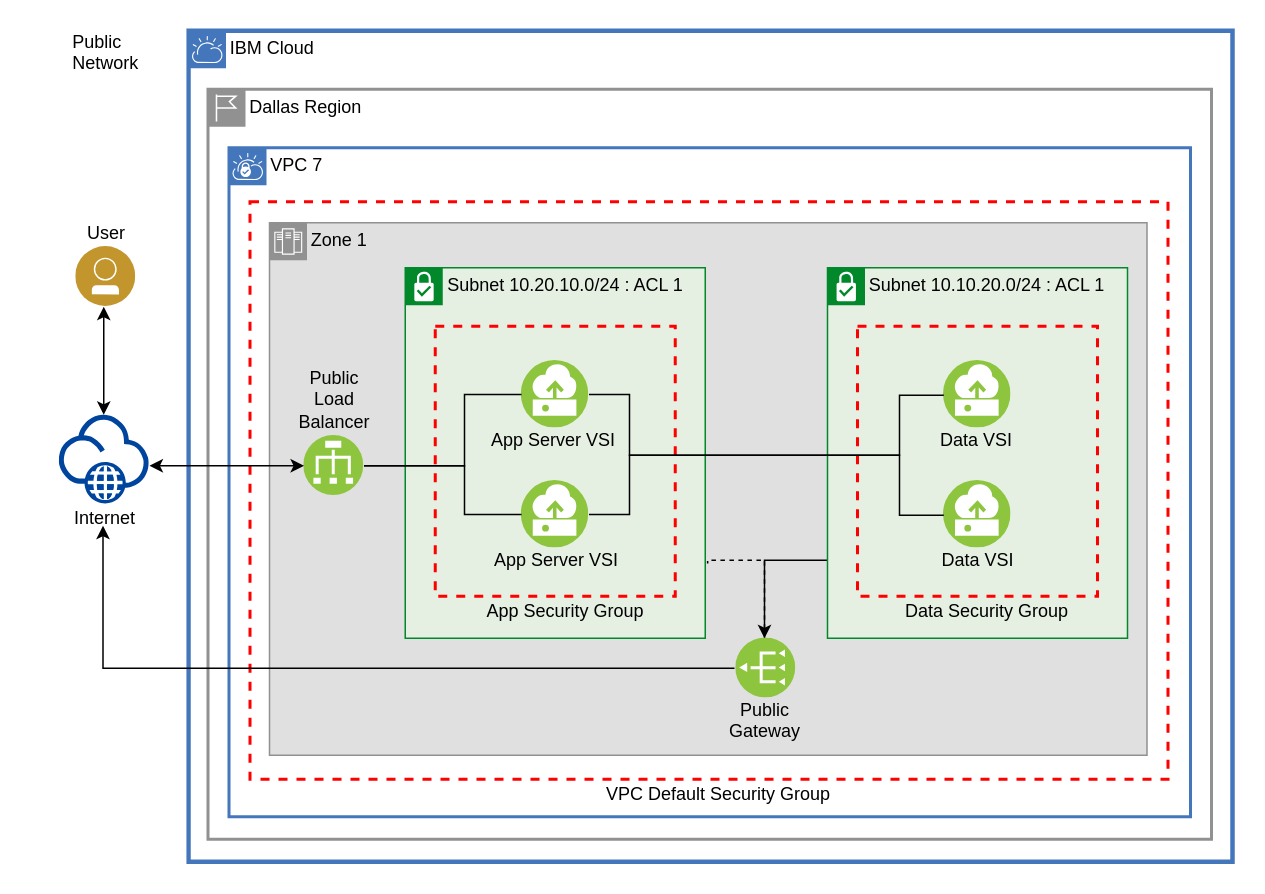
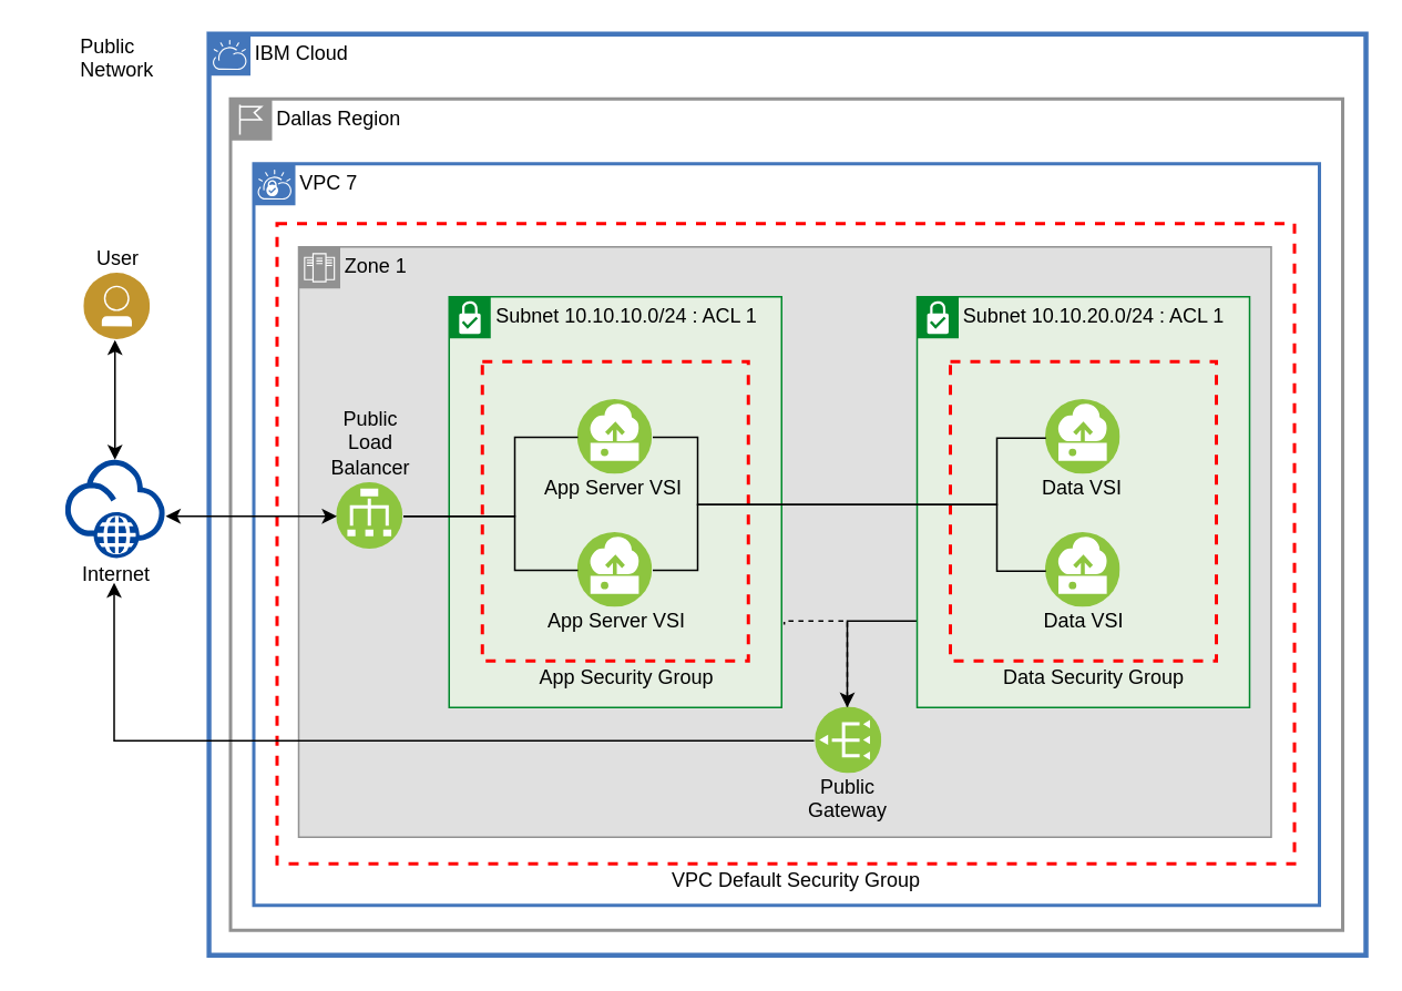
  <mxCell id="0" />
  <mxCell id="1" parent="0" />
  <mxCell id="2" value="IBM Cloud" style="shape=mxgraph.ibm.box;prType=cloud;fontStyle=0;verticalAlign=top;align=left;spacingLeft=32;spacingTop=4;fillColor=none;rounded=0;whiteSpace=wrap;html=1;strokeColor=#4376BB;strokeWidth=3;dashed=0;container=1;spacing=-4;collapsible=0;" parent="1" vertex="1"><mxGeometry x="125" y="20" width="696" height="554" as="geometry" /></mxCell>
  <mxCell id="3" value="Dallas Region" style="shape=mxgraph.ibm.box;prType=region;fontStyle=0;verticalAlign=top;align=left;spacingLeft=32;spacingTop=4;fillColor=none;rounded=0;whiteSpace=wrap;html=1;strokeColor=#919191;strokeWidth=2;dashed=0;container=1;spacing=-4;collapsible=0;" parent="2" vertex="1"><mxGeometry x="13" y="39" width="669" height="500" as="geometry" /></mxCell>
  <mxCell id="4" value="VPC 7" style="shape=mxgraph.ibm.box;prType=vpc;fontStyle=0;verticalAlign=top;align=left;spacingLeft=32;spacingTop=4;fillColor=none;rounded=0;whiteSpace=wrap;html=1;strokeColor=#4376BB;strokeWidth=2;dashed=0;container=1;spacing=-4;collapsible=0;" parent="3" vertex="1"><mxGeometry x="14" y="39" width="641" height="446" as="geometry" /></mxCell>
  <mxCell id="5" value="Zone 1" style="shape=mxgraph.ibm.box;prType=zone;fontStyle=0;verticalAlign=top;align=left;spacingLeft=32;spacingTop=4;fillColor=#E0E0E0;rounded=0;whiteSpace=wrap;html=1;strokeColor=#919191;strokeWidth=1;dashed=0;container=1;spacing=-4;collapsible=0;" parent="4" vertex="1"><mxGeometry x="27" y="50" width="585" height="355" as="geometry" /></mxCell>
  <mxCell id="6" style="edgeStyle=orthogonalEdgeStyle;rounded=0;orthogonalLoop=1;jettySize=auto;html=1;exitX=0.5;exitY=0;exitDx=0;exitDy=0;endArrow=none;endFill=0;" edge="1" parent="5" source="8"><mxGeometry relative="1" as="geometry"><mxPoint x="372" y="225" as="targetPoint" /><Array as="points"><mxPoint x="330" y="225" /></Array></mxGeometry></mxCell>
  <mxCell id="7" style="edgeStyle=orthogonalEdgeStyle;rounded=0;orthogonalLoop=1;jettySize=auto;html=1;exitX=0.5;exitY=0;exitDx=0;exitDy=0;entryX=1.008;entryY=0.798;entryDx=0;entryDy=0;entryPerimeter=0;endArrow=none;endFill=6;startArrow=classic;startFill=6;dashed=1;" edge="1" parent="5" source="8" target="9"><mxGeometry relative="1" as="geometry"><Array as="points"><mxPoint x="330" y="225" /><mxPoint x="292" y="225" /></Array></mxGeometry></mxCell>
  <mxCell id="8" value="&lt;div&gt;Public &lt;br&gt;&lt;/div&gt;&lt;div&gt;Gateway&lt;/div&gt;" style="aspect=fixed;perimeter=ellipsePerimeter;html=1;align=center;shadow=0;dashed=0;image;image=img/lib/ibm/vpc/PublicGateway.svg;fontColor=#000000;labelPosition=center;verticalLabelPosition=bottom;verticalAlign=top;fontSize=12;flipH=1;labelBackgroundColor=none;spacingTop=-6;" parent="5" vertex="1"><mxGeometry x="310" y="277" width="40" height="40" as="geometry" /></mxCell>
- <mxCell id="9" value="Subnet 10.20.10.0/24 : ACL 1" style="shape=mxgraph.ibm.box;prType=subnet;fontStyle=0;verticalAlign=top;align=left;spacingLeft=32;spacingTop=4;fillColor=#E6F0E2;rounded=0;whiteSpace=wrap;html=1;strokeColor=#00882B;strokeWidth=1;dashed=0;container=1;spacing=-4;collapsible=0;" parent="5" vertex="1"><mxGeometry x="90.5" y="30" width="200" height="247" as="geometry" /></mxCell>
+ <mxCell id="9" value="Subnet 10.10.10.0/24 : ACL 1" style="shape=mxgraph.ibm.box;prType=subnet;fontStyle=0;verticalAlign=top;align=left;spacingLeft=32;spacingTop=4;fillColor=#E6F0E2;rounded=0;whiteSpace=wrap;html=1;strokeColor=#00882B;strokeWidth=1;dashed=0;container=1;spacing=-4;collapsible=0;" parent="5" vertex="1"><mxGeometry x="90.5" y="30" width="200" height="247" as="geometry" /></mxCell>
  <mxCell id="10" value="App Server VSI" style="aspect=fixed;perimeter=ellipsePerimeter;html=1;align=center;shadow=0;dashed=0;image;image=img/lib/ibm/vpc/Instance.svg;dashPattern=1 1;fontColor=#000000;fontSize=12;labelPosition=center;verticalLabelPosition=bottom;verticalAlign=top;imageBackground=none;labelBackgroundColor=none;spacingTop=-6;spacingLeft=-3;" parent="9" vertex="1"><mxGeometry x="77.5" y="62.0" width="45" height="45" as="geometry" /></mxCell>
  <mxCell id="11" value="App Server VSI" style="aspect=fixed;perimeter=ellipsePerimeter;html=1;align=center;shadow=0;dashed=0;image;image=img/lib/ibm/vpc/Instance.svg;dashPattern=1 1;fontColor=#000000;fontSize=12;labelPosition=center;verticalLabelPosition=bottom;verticalAlign=top;imageBackground=none;labelBackgroundColor=none;spacingTop=-6;spacingLeft=0;" parent="9" vertex="1"><mxGeometry x="77.5" y="142.002" width="45" height="45" as="geometry" /></mxCell>
  <mxCell id="12" value="&lt;div&gt;App Security Group&lt;br&gt;&lt;/div&gt;" style="fontStyle=0;verticalAlign=top;align=center;spacingTop=-4;fillColor=none;rounded=0;whiteSpace=wrap;html=1;strokeColor=#FF0000;strokeWidth=2;dashed=1;container=0;collapsible=0;spacingLeft=13;labelPosition=center;verticalLabelPosition=bottom;" vertex="1" parent="9"><mxGeometry x="20" y="39" width="160" height="180" as="geometry" /></mxCell>
  <mxCell id="13" style="edgeStyle=orthogonalEdgeStyle;rounded=0;orthogonalLoop=1;jettySize=auto;html=1;entryX=0;entryY=0.5;entryDx=0;entryDy=0;endArrow=none;endFill=0;exitX=1;exitY=0.5;exitDx=0;exitDy=0;" edge="1" parent="5" source="14" target="10"><mxGeometry relative="1" as="geometry"><mxPoint x="60" y="185" as="sourcePoint" /><Array as="points"><mxPoint x="130" y="162" /><mxPoint x="130" y="115" /></Array></mxGeometry></mxCell>
  <mxCell id="14" value="&lt;div&gt;Public &lt;br&gt;&lt;/div&gt;&lt;div&gt;Load &lt;br&gt;&lt;/div&gt;&lt;div&gt;Balancer&lt;/div&gt;" style="aspect=fixed;perimeter=ellipsePerimeter;html=1;align=center;shadow=0;dashed=0;image;image=img/lib/ibm/vpc/LoadBalancer.svg;labelPosition=center;verticalLabelPosition=top;verticalAlign=bottom;fontSize=12;spacingLeft=-1;labelBackgroundColor=none;" parent="5" vertex="1"><mxGeometry x="23" y="142" width="40" height="40" as="geometry" /></mxCell>
  <mxCell id="15" style="edgeStyle=orthogonalEdgeStyle;rounded=0;orthogonalLoop=1;jettySize=auto;html=1;exitX=0;exitY=0.5;exitDx=0;exitDy=0;endArrow=none;endFill=0;entryX=1;entryY=0.5;entryDx=0;entryDy=0;" edge="1" parent="5" source="11" target="14"><mxGeometry relative="1" as="geometry"><mxPoint x="63" y="185" as="targetPoint" /><Array as="points"><mxPoint x="130" y="195" /><mxPoint x="130" y="162" /></Array></mxGeometry></mxCell>
  <mxCell id="16" value="Subnet 10.10.20.0/24 : ACL 1" style="shape=mxgraph.ibm.box;prType=subnet;fontStyle=0;verticalAlign=top;align=left;spacingLeft=32;spacingTop=4;fillColor=#E6F0E2;rounded=0;whiteSpace=wrap;html=1;strokeColor=#00882B;strokeWidth=1;dashed=0;container=1;spacing=-4;collapsible=0;" vertex="1" parent="5"><mxGeometry x="372" y="30" width="200" height="247" as="geometry" /></mxCell>
  <mxCell id="17" value="Data VSI" style="aspect=fixed;perimeter=ellipsePerimeter;html=1;align=center;shadow=0;dashed=0;image;image=img/lib/ibm/vpc/Instance.svg;dashPattern=1 1;fontColor=#000000;fontSize=12;labelPosition=center;verticalLabelPosition=bottom;verticalAlign=top;imageBackground=none;labelBackgroundColor=none;spacingTop=-6;spacingLeft=-3;" vertex="1" parent="16"><mxGeometry x="77.5" y="62.0" width="45" height="45" as="geometry" /></mxCell>
  <mxCell id="18" value="Data VSI" style="aspect=fixed;perimeter=ellipsePerimeter;html=1;align=center;shadow=0;dashed=0;image;image=img/lib/ibm/vpc/Instance.svg;dashPattern=1 1;fontColor=#000000;fontSize=12;labelPosition=center;verticalLabelPosition=bottom;verticalAlign=top;imageBackground=none;labelBackgroundColor=none;spacingTop=-6;spacingLeft=0;" vertex="1" parent="16"><mxGeometry x="77.5" y="142.002" width="45" height="45" as="geometry" /></mxCell>
  <mxCell id="19" value="&lt;div&gt;Data Security Group&lt;br&gt;&lt;/div&gt;" style="fontStyle=0;verticalAlign=top;align=center;spacingTop=-4;fillColor=none;rounded=0;whiteSpace=wrap;html=1;strokeColor=#FF0000;strokeWidth=2;dashed=1;container=0;collapsible=0;spacingLeft=13;labelPosition=center;verticalLabelPosition=bottom;" parent="16" vertex="1"><mxGeometry x="20" y="39" width="160" height="180" as="geometry" /></mxCell>
  <mxCell id="20" style="edgeStyle=orthogonalEdgeStyle;rounded=0;orthogonalLoop=1;jettySize=auto;html=1;exitX=1;exitY=0.5;exitDx=0;exitDy=0;endArrow=none;endFill=0;" edge="1" parent="5" source="10" target="17"><mxGeometry relative="1" as="geometry"><Array as="points"><mxPoint x="240" y="115" /><mxPoint x="240" y="155" /><mxPoint x="420" y="155" /><mxPoint x="420" y="115" /></Array></mxGeometry></mxCell>
  <mxCell id="21" style="edgeStyle=orthogonalEdgeStyle;rounded=0;orthogonalLoop=1;jettySize=auto;html=1;exitX=1;exitY=0.5;exitDx=0;exitDy=0;endArrow=none;endFill=0;" edge="1" parent="5" source="11" target="18"><mxGeometry relative="1" as="geometry"><Array as="points"><mxPoint x="240" y="195" /><mxPoint x="240" y="155" /><mxPoint x="420" y="155" /><mxPoint x="420" y="195" /></Array></mxGeometry></mxCell>
  <mxCell id="22" value="&lt;div&gt;VPC Default Security Group&lt;br&gt;&lt;/div&gt;" style="fontStyle=0;verticalAlign=top;align=center;spacingTop=-4;fillColor=none;rounded=0;whiteSpace=wrap;html=1;strokeColor=#FF0000;strokeWidth=2;dashed=1;container=0;collapsible=0;spacingLeft=13;labelPosition=center;verticalLabelPosition=bottom;" vertex="1" parent="4"><mxGeometry x="14" y="36" width="612" height="385" as="geometry" /></mxCell>
  <mxCell id="23" value="&lt;div&gt;Public&lt;/div&gt;&lt;div&gt; Network&lt;/div&gt;" style="shape=mxgraph.ibm.box;prType=public;fontStyle=0;verticalAlign=top;align=left;spacingLeft=32;spacingTop=0;fillColor=none;rounded=0;whiteSpace=wrap;html=1;strokeColor=#FFFFFF;strokeWidth=3;dashed=0;container=1;spacing=-4;collapsible=0;labelBackgroundColor=none;fontColor=#000000;" parent="1" vertex="1"><mxGeometry x="20" y="20" width="102" height="554" as="geometry" /></mxCell>
  <mxCell id="24" value="User" style="aspect=fixed;perimeter=ellipsePerimeter;html=1;align=center;shadow=0;dashed=0;image;image=img/lib/ibm/users/user.svg;spacingTop=-5;labelPosition=center;verticalLabelPosition=top;verticalAlign=bottom;" parent="23" vertex="1"><mxGeometry x="30" y="144" width="40" height="40" as="geometry" /></mxCell>
  <mxCell id="25" value="Internet" style="aspect=fixed;perimeter=ellipsePerimeter;html=1;align=center;shadow=0;dashed=0;image;image=img/lib/ibm/vpc/Internet.svg;labelPosition=center;verticalLabelPosition=bottom;verticalAlign=top;fontSize=12;spacingTop=-5;" parent="23" vertex="1"><mxGeometry x="19" y="256" width="60" height="60" as="geometry" /></mxCell>
  <mxCell id="26" value="" style="html=1;labelBackgroundColor=#ffffff;startArrow=classic;startFill=1;startSize=6;endArrow=classic;endFill=1;endSize=6;jettySize=auto;orthogonalLoop=1;strokeWidth=1;fontSize=14;" parent="23" edge="1"><mxGeometry width="60" height="60" relative="1" as="geometry"><mxPoint x="48.5" y="256" as="sourcePoint" /><mxPoint x="48.5" y="184" as="targetPoint" /></mxGeometry></mxCell>
  <mxCell id="27" value="" style="edgeStyle=elbowEdgeStyle;rounded=0;elbow=vertical;html=1;labelBackgroundColor=#ffffff;startArrow=classic;startFill=1;startSize=6;endArrow=classic;endFill=1;endSize=6;jettySize=auto;orthogonalLoop=1;strokeWidth=1;fontSize=14;entryX=0;entryY=0.5;entryDx=0;entryDy=0;" parent="1" edge="1" target="14"><mxGeometry width="60" height="60" relative="1" as="geometry"><mxPoint x="99" y="310" as="sourcePoint" /><mxPoint x="483" y="171" as="targetPoint" /><Array as="points"><mxPoint x="155" y="310" /><mxPoint x="145" y="297" /></Array></mxGeometry></mxCell>
  <mxCell id="28" style="edgeStyle=orthogonalEdgeStyle;rounded=0;orthogonalLoop=1;jettySize=auto;html=1;exitX=0;exitY=0.5;exitDx=0;exitDy=0;endArrow=classic;endFill=6;" edge="1" parent="1" source="8"><mxGeometry relative="1" as="geometry"><mxPoint x="68" y="350" as="targetPoint" /><Array as="points"><mxPoint x="68" y="445" /></Array></mxGeometry></mxCell>
  <mxCell id="29" parent="0" />
  <mxCell id="30" parent="0" />
  <mxCell id="31" value="Connector" parent="0" />
  <mxCell id="32" parent="0" />
  <mxCell id="33" value="Connector" parent="0" />
  <mxCell id="34" parent="0" />
  <mxCell id="35" parent="0" />
  <mxCell id="36" value="Connector" parent="0" />
  <mxCell id="37" parent="0" />
  <mxCell id="38" value="Connector" parent="0" />
